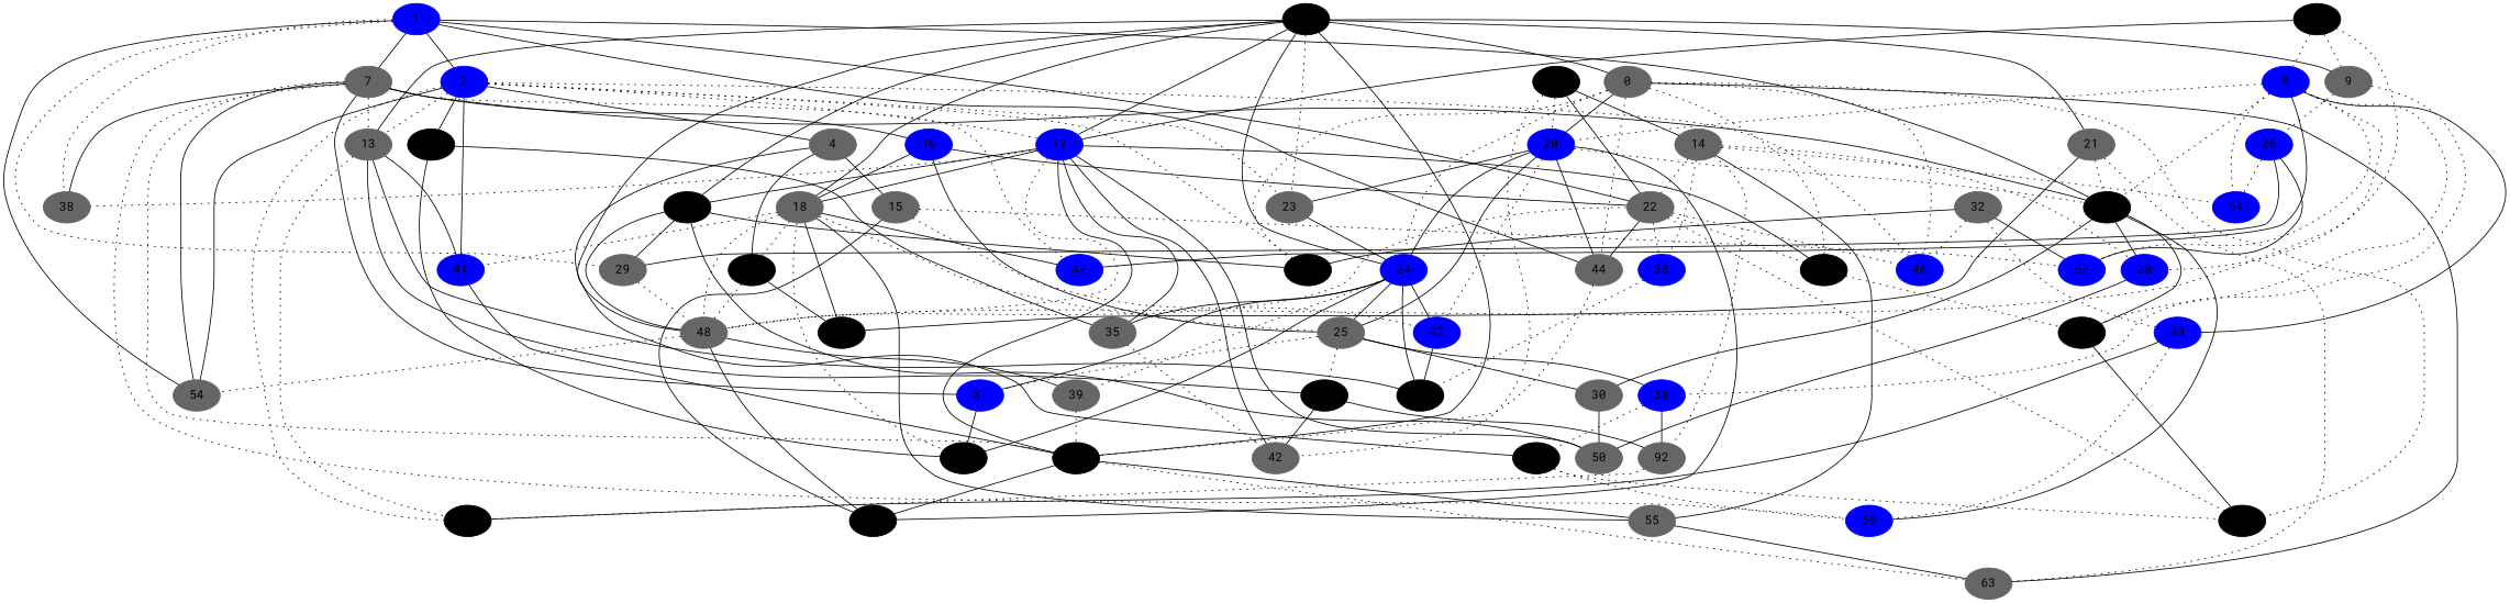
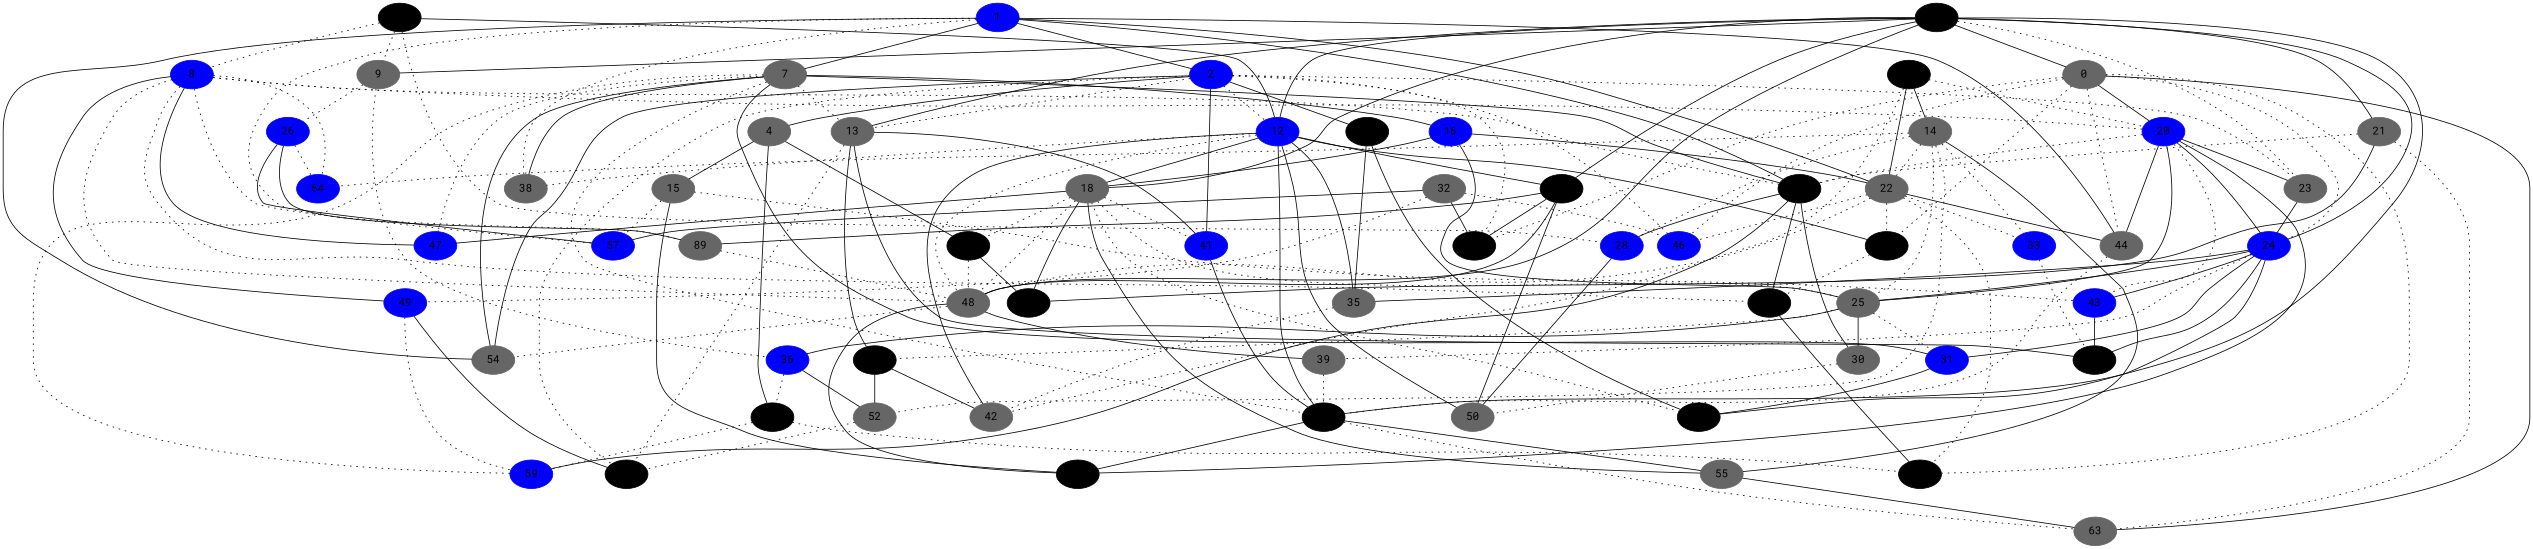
  graph {
    fontname="Roboto Mono"
    node [color=gray40 fontname="Roboto Mono" style=filled]
    edge [fontname="Roboto Mono" style=solid weight=1.0]
    1 [color=blue]
    2 [color=blue]
    7
    22
    27 [color=black]
-   29
+   29 [label=89]
    38
    44
    54
    4
    10 [color=black]
    12 [color=blue]
    13
    23
    41 [color=blue]
    46 [color=blue]
    58 [color=black]
    61 [color=black]
    51 [color=black]
    16 [color=blue]
    31 [color=blue]
    47 [color=blue]
    59 [color=blue]
    48
    53 [color=black]
    65 [color=black]
    33 [color=blue]
    28 [color=blue]
    62 [color=black]
    30
    15
    19 [color=black]
    45 [color=black]
    34 [color=black]
    35
    17 [color=black]
    18
    42
    50
    37 [color=black]
    56 [color=black]
    24 [color=blue]
    3 [color=black]
    n44 [label=0]
    9
    21
    20 [color=blue]
    63
    26 [color=blue]
    36 [color=blue]
    25
    55
    40 [color=black]
    39
    43 [color=blue]
    60 [color=black]
    57 [color=blue]
    5 [color=black]
    8 [color=blue]
    49 [color=blue]
    64 [color=blue]
-   52 [label=92]
+   52
    11 [color=black]
    14
    32
    1 -- 2
    1 -- 7 [weight=2.0]
    1 -- 22 [weight=2.0]
    1 -- 27
    1 -- 29 [style=dotted]
    1 -- 38 [style=dotted]
    1 -- 44
    1 -- 54
    2 -- 54
    2 -- 4
    2 -- 10 [weight=2.0]
    2 -- 12 [style=dotted]
    2 -- 13 [style=dotted]
    2 -- 23 [style=dotted]
    2 -- 41
    2 -- 46 [style=dotted]
    2 -- 58 [style=dotted]
    2 -- 61 [style=dotted]
    7 -- 27
    7 -- 38
    7 -- 54
    7 -- 13 [style=dotted weight=2.0]
    7 -- 51 [style=dotted]
    7 -- 16
    7 -- 31
    7 -- 47 [style=dotted]
    7 -- 59 [style=dotted]
    22 -- 44
    22 -- 46 [style=dotted]
    22 -- 48 [style=dotted]
    22 -- 53 [style=dotted]
    22 -- 65 [style=dotted]
    22 -- 33 [style=dotted]
    27 -- 59
    27 -- 28
    27 -- 62
    27 -- 30 [weight=2.0]
    29 -- 48 [style=dotted]
    44 -- 51 [style=dotted]
    4 -- 15
    4 -- 19
    4 -- 45
    10 -- 34
    10 -- 35
    12 -- 38 [style=dotted]
    12 -- 51
    12 -- 48 [style=dotted]
    12 -- 53
    12 -- 35
    12 -- 17
    12 -- 18
    12 -- 42
    12 -- 50
    13 -- 41
    13 -- 58 [style=dotted]
    13 -- 37
    13 -- 56
    23 -- 24
    41 -- 51
    51 -- 63 [style=dotted]
    51 -- 55
    51 -- 60
    16 -- 22
    16 -- 18
    16 -- 25
    31 -- 34
    48 -- 54 [style=dotted]
    48 -- 39
    48 -- 60
    53 -- 62 [style=dotted]
    33 -- 56 [style=dotted]
    28 -- 50
    62 -- 65
-   30 -- 50
+   30 -- 50 [style=dotted]
    15 -- 43 [style=dotted]
    15 -- 60
    15 -- 57 [style=dotted]
    19 -- 48 [style=dotted]
    19 -- 40
    45 -- 59 [style=dotted]
    45 -- 65 [style=dotted]
    35 -- 42 [style=dotted]
    17 -- 29
    17 -- 61
    17 -- 48
    17 -- 50
    18 -- 41 [style=dotted]
    18 -- 47
    18 -- 48 [style=dotted]
    18 -- 19 [style=dotted]
    18 -- 34 [style=dotted]
    18 -- 25 [style=dotted]
    18 -- 55
    18 -- 40 [weight=2.0]
    37 -- 42
    37 -- 52
    24 -- 31
    24 -- 34
    24 -- 35
    24 -- 56
    24 -- 25
    24 -- 39 [style=dotted]
    24 -- 43
    3 -- 12
    3 -- 13
    3 -- 23 [style=dotted]
    3 -- 51
    3 -- 48
    3 -- 17
    3 -- 18
    3 -- 24
    3 -- n44 [weight=2.0]
    3 -- 9
    3 -- 21
    n44 -- 44 [style=dotted]
    n44 -- 46 [style=dotted]
    n44 -- 61 [style=dotted]
    n44 -- 53 [style=dotted]
    n44 -- 65 [style=dotted]
    n44 -- 24 [style=dotted]
    n44 -- 20
    n44 -- 63
    9 -- 26 [style=dotted]
    9 -- 36 [style=dotted]
    21 -- 27 [style=dotted]
    21 -- 63 [style=dotted]
    21 -- 40
    20 -- 27 [style=dotted]
    20 -- 44
    20 -- 23
    20 -- 24 [weight=2.0]
    20 -- 25
    20 -- 43 [style=dotted]
    20 -- 60
    26 -- 29
    26 -- 57
    26 -- 64 [style=dotted]
    36 -- 45 [style=dotted]
    36 -- 52
    25 -- 31 [style=dotted]
    25 -- 30
    25 -- 37 [style=dotted]
    25 -- 36
    55 -- 63
    39 -- 51 [style=dotted weight=2.0]
    43 -- 56
    5 -- 12
    5 -- 28 [style=dotted]
    5 -- 9 [style=dotted]
    5 -- 8 [style=dotted]
    8 -- 27 [style=dotted]
    8 -- 47 [weight=2.0]
    8 -- 48 [style=dotted]
    8 -- 62 [style=dotted]
    8 -- 20 [style=dotted weight=2.0]
    8 -- 57 [style=dotted]
    8 -- 49
    8 -- 64 [style=dotted weight=2.0]
    49 -- 58
    49 -- 59 [style=dotted]
    52 -- 58 [style=dotted]
    11 -- 22
    11 -- 42 [style=dotted]
    11 -- 20 [style=dotted]
    11 -- 14
    14 -- 22 [style=dotted weight=2.0]
    14 -- 33 [style=dotted weight=2.0]
    14 -- 28 [style=dotted]
+   14 -- 25 [style=dotted]
    14 -- 55
    14 -- 64 [style=dotted]
    14 -- 52 [style=dotted]
    32 -- 46 [style=dotted]
    32 -- 61
    32 -- 57
    32 -- 49 [style=dotted]
  }
